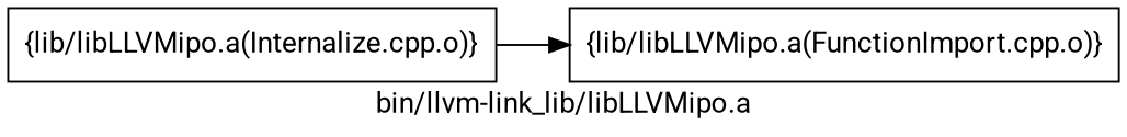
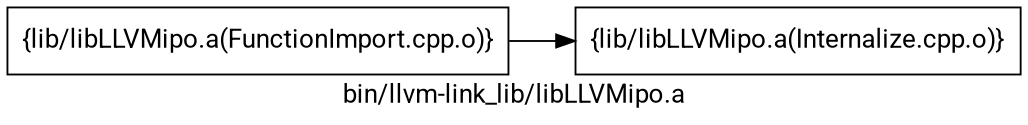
  digraph {
    label="bin/llvm-link_lib/libLLVMipo.a"
    rankdir=LR
    fontname=Roboto
    node [group=0 shape=box fontname=Roboto]
    n1 [label="{lib/libLLVMipo.a(FunctionImport.cpp.o)}"]
    n2 [label="{lib/libLLVMipo.a(Internalize.cpp.o)}"]
    subgraph sub_1 {
      rank=same
      n1
    }
-   n2 -> n1 [fontname=Roboto]
+   n1 -> n2 [fontname=Roboto]
  }
